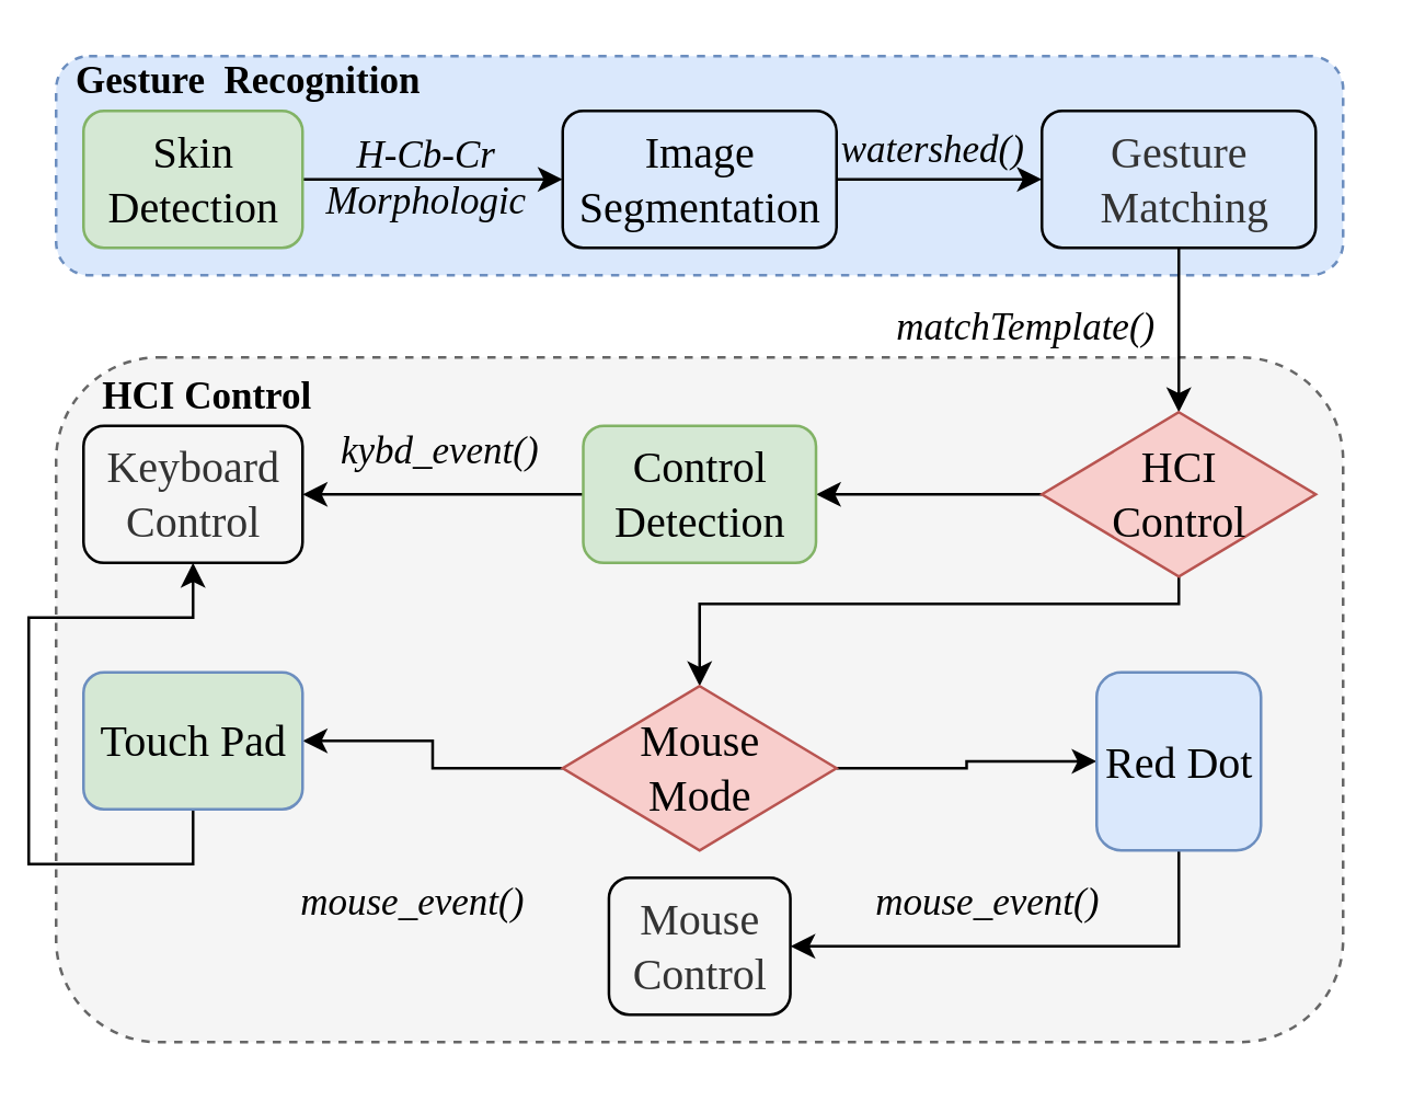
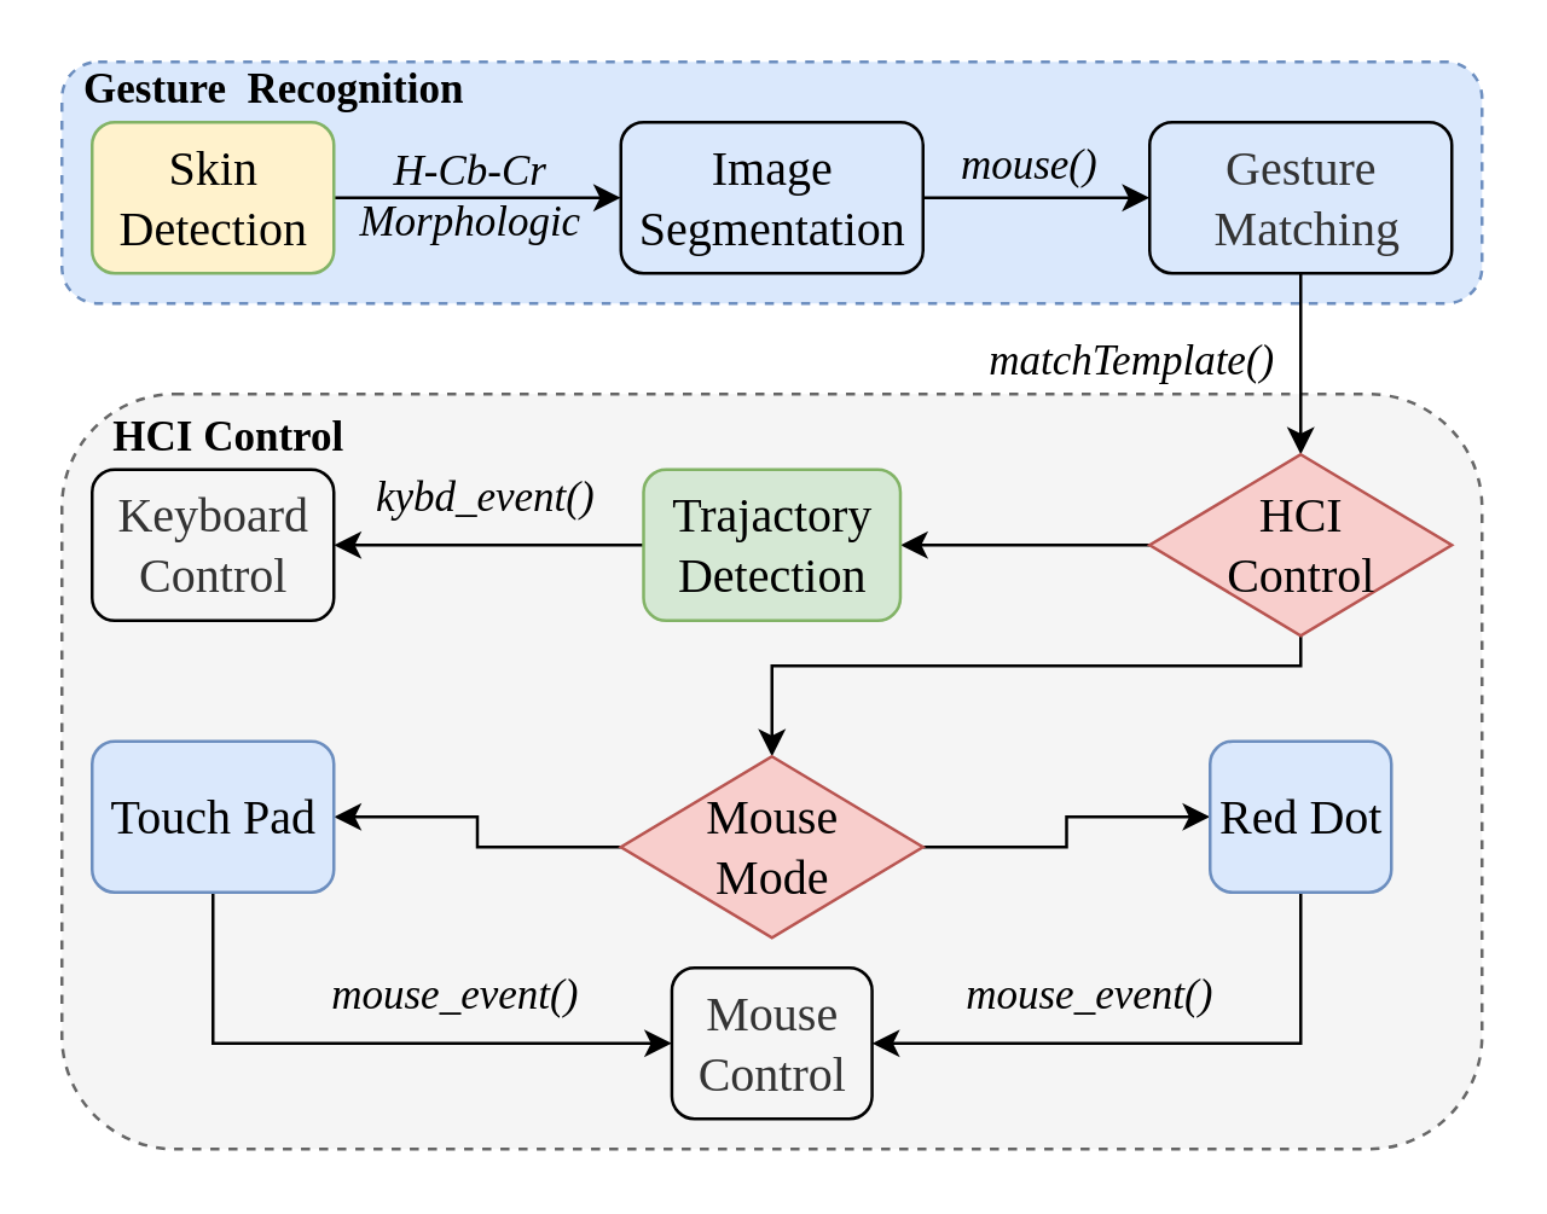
  <mxCell id="0" />
  <mxCell id="1" parent="0" />
  <mxCell id="2" value="" style="rounded=1;whiteSpace=wrap;html=1;shadow=0;glass=0;dashed=1;sketch=0;fontFamily=Times New Roman;fontSize=16;fillColor=#f5f5f5;strokeColor=#666666;fontColor=#333333;" vertex="1" parent="1"><mxGeometry x="20" y="130" width="470" height="250" as="geometry" /></mxCell>
  <mxCell id="3" value="" style="rounded=1;whiteSpace=wrap;html=1;shadow=0;glass=0;sketch=0;fontFamily=Times New Roman;fontSize=16;fillColor=#dae8fc;dashed=1;strokeColor=#6c8ebf;" vertex="1" parent="1"><mxGeometry x="20" y="20" width="470" height="80" as="geometry" /></mxCell>
  <mxCell id="4" value="" style="edgeStyle=orthogonalEdgeStyle;rounded=0;orthogonalLoop=1;jettySize=auto;html=1;fontFamily=Times New Roman;fontSize=14;" edge="1" parent="1" source="5" target="7"><mxGeometry relative="1" as="geometry" /></mxCell>
- <mxCell id="5" value="Skin&lt;br style=&quot;font-size: 16px;&quot;&gt;Detection" style="html=1;dashed=0;whitespace=wrap;fontFamily=Times New Roman;fontSize=16;rounded=1;glass=0;shadow=0;sketch=0;fillColor=#d5e8d4;strokeColor=#82b366;" vertex="1" parent="1"><mxGeometry x="30" y="40" width="80" height="50" as="geometry" /></mxCell>
+ <mxCell id="5" value="Skin&lt;br style=&quot;font-size: 16px;&quot;&gt;Detection" style="html=1;dashed=0;whitespace=wrap;fontFamily=Times New Roman;fontSize=16;rounded=1;glass=0;shadow=0;sketch=0;fillColor=#fff2cc;strokeColor=#82b366;" vertex="1" parent="1"><mxGeometry x="30" y="40" width="80" height="50" as="geometry" /></mxCell>
  <mxCell id="6" value="" style="edgeStyle=orthogonalEdgeStyle;rounded=0;orthogonalLoop=1;jettySize=auto;html=1;fontFamily=Times New Roman;fontSize=14;" edge="1" parent="1" source="7" target="9"><mxGeometry relative="1" as="geometry" /></mxCell>
  <mxCell id="7" value="Image&lt;br style=&quot;font-size: 16px;&quot;&gt;Segmentation" style="html=1;dashed=0;whitespace=wrap;fontFamily=Times New Roman;fontSize=16;glass=0;rounded=1;shadow=0;sketch=0;gradientColor=#ffffff;fillColor=none;" vertex="1" parent="1"><mxGeometry x="205" y="40" width="100" height="50" as="geometry" /></mxCell>
  <mxCell id="8" value="" style="edgeStyle=orthogonalEdgeStyle;rounded=0;orthogonalLoop=1;jettySize=auto;html=1;entryX=0.5;entryY=0;entryDx=0;entryDy=0;fontFamily=Times New Roman;fontSize=14;" edge="1" parent="1" source="9" target="12"><mxGeometry relative="1" as="geometry"><mxPoint x="440" y="140" as="targetPoint" /></mxGeometry></mxCell>
  <mxCell id="9" value="Gesture&lt;br style=&quot;font-size: 16px&quot;&gt;&amp;nbsp;Matching" style="html=1;dashed=0;whitespace=wrap;fontFamily=Times New Roman;fontSize=16;glass=0;rounded=1;shadow=0;sketch=0;fontColor=#333333;fillColor=none;" vertex="1" parent="1"><mxGeometry x="380" y="40" width="100" height="50" as="geometry" /></mxCell>
  <mxCell id="10" value="" style="edgeStyle=orthogonalEdgeStyle;rounded=0;orthogonalLoop=1;jettySize=auto;html=1;fontFamily=Times New Roman;fontSize=14;" edge="1" parent="1" source="12" target="14"><mxGeometry relative="1" as="geometry" /></mxCell>
  <mxCell id="11" value="" style="edgeStyle=orthogonalEdgeStyle;rounded=0;orthogonalLoop=1;jettySize=auto;html=1;fontFamily=Times New Roman;fontSize=14;exitX=0.5;exitY=1;exitDx=0;exitDy=0;entryX=0.5;entryY=0;entryDx=0;entryDy=0;" edge="1" parent="1" source="12" target="21"><mxGeometry relative="1" as="geometry"><Array as="points"><mxPoint x="430" y="220" /><mxPoint x="255" y="220" /></Array></mxGeometry></mxCell>
  <mxCell id="12" value="HCI&lt;br style=&quot;font-size: 16px;&quot;&gt;Control" style="shape=rhombus;html=1;dashed=0;whitespace=wrap;perimeter=rhombusPerimeter;fontFamily=Times New Roman;fontSize=16;rounded=0;shadow=0;sketch=0;fillColor=#f8cecc;strokeColor=#b85450;" vertex="1" parent="1"><mxGeometry x="380" y="150" width="100" height="60" as="geometry" /></mxCell>
  <mxCell id="13" value="" style="edgeStyle=orthogonalEdgeStyle;rounded=0;orthogonalLoop=1;jettySize=auto;html=1;fontFamily=Times New Roman;fontSize=14;" edge="1" parent="1" source="14" target="16"><mxGeometry relative="1" as="geometry" /></mxCell>
- <mxCell id="14" value="Control&lt;br style=&quot;font-size: 16px;&quot;&gt;Detection" style="html=1;dashed=0;whitespace=wrap;fontFamily=Times New Roman;fontSize=16;glass=0;rounded=1;shadow=0;sketch=0;fillColor=#d5e8d4;strokeColor=#82b366;" vertex="1" parent="1"><mxGeometry x="212.5" y="155" width="85" height="50" as="geometry" /></mxCell>
+ <mxCell id="14" value="Trajactory&lt;br style=&quot;font-size: 16px;&quot;&gt;Detection" style="html=1;dashed=0;whitespace=wrap;fontFamily=Times New Roman;fontSize=16;glass=0;rounded=1;shadow=0;sketch=0;fillColor=#d5e8d4;strokeColor=#82b366;" vertex="1" parent="1"><mxGeometry x="212.5" y="155" width="85" height="50" as="geometry" /></mxCell>
  <mxCell id="15" value="H-Cb-Cr&lt;br style=&quot;font-size: 14px;&quot;&gt;&lt;span style=&quot;text-align: left; font-size: 14px;&quot;&gt;Morphologic&lt;/span&gt;" style="text;html=1;align=center;verticalAlign=middle;resizable=0;points=[];autosize=1;strokeColor=none;fontFamily=Times New Roman;fontSize=14;fontStyle=2" vertex="1" parent="1"><mxGeometry x="110" y="45" width="90" height="40" as="geometry" /></mxCell>
  <mxCell id="16" value="Keyboard&lt;br style=&quot;font-size: 16px;&quot;&gt;Control" style="html=1;dashed=0;whitespace=wrap;fontFamily=Times New Roman;fontSize=16;glass=0;rounded=1;shadow=0;sketch=0;fontColor=#333333;fillColor=none;" vertex="1" parent="1"><mxGeometry x="30" y="155" width="80" height="50" as="geometry" /></mxCell>
- <mxCell id="17" value="watershed()" style="text;html=1;align=center;verticalAlign=middle;resizable=0;points=[];autosize=1;strokeColor=none;fontFamily=Times New Roman;fontSize=14;fontStyle=2" vertex="1" parent="1"><mxGeometry x="300" y="45" width="80" height="20" as="geometry" /></mxCell>
+ <mxCell id="17" value="mouse()" style="text;html=1;align=center;verticalAlign=middle;resizable=0;points=[];autosize=1;strokeColor=none;fontFamily=Times New Roman;fontSize=14;fontStyle=2" vertex="1" parent="1"><mxGeometry x="300" y="45" width="80" height="20" as="geometry" /></mxCell>
  <mxCell id="18" value="matchTemplate()" style="text;html=1;align=center;verticalAlign=middle;resizable=0;points=[];autosize=1;strokeColor=none;fontFamily=Times New Roman;fontSize=14;fontStyle=2" vertex="1" parent="1"><mxGeometry x="319" y="110" width="110" height="20" as="geometry" /></mxCell>
  <mxCell id="19" value="" style="edgeStyle=orthogonalEdgeStyle;rounded=0;orthogonalLoop=1;jettySize=auto;html=1;fontFamily=Times New Roman;fontSize=14;" edge="1" parent="1" source="21" target="25"><mxGeometry relative="1" as="geometry" /></mxCell>
  <mxCell id="20" value="" style="edgeStyle=orthogonalEdgeStyle;rounded=0;orthogonalLoop=1;jettySize=auto;html=1;fontFamily=Times New Roman;fontSize=14;" edge="1" parent="1" source="21" target="23"><mxGeometry relative="1" as="geometry" /></mxCell>
  <mxCell id="21" value="Mouse&lt;br style=&quot;font-size: 16px;&quot;&gt;Mode" style="shape=rhombus;html=1;dashed=0;whitespace=wrap;perimeter=rhombusPerimeter;fontFamily=Times New Roman;fontSize=16;fillColor=#f8cecc;strokeColor=#b85450;" vertex="1" parent="1"><mxGeometry x="205" y="250" width="100" height="60" as="geometry" /></mxCell>
- <mxCell id="22" style="edgeStyle=orthogonalEdgeStyle;rounded=0;orthogonalLoop=1;jettySize=auto;html=1;exitX=0.5;exitY=1;exitDx=0;exitDy=0;fontFamily=Times New Roman;fontSize=14;" edge="1" parent="1" source="23" target="16"><mxGeometry relative="1" as="geometry" /></mxCell>
- <mxCell id="23" value="Touch Pad" style="html=1;dashed=0;whitespace=wrap;fontFamily=Times New Roman;fontSize=16;glass=0;rounded=1;shadow=0;sketch=0;fillColor=#d5e8d4;strokeColor=#6c8ebf;" vertex="1" parent="1"><mxGeometry x="30" y="245" width="80" height="50" as="geometry" /></mxCell>
+ <mxCell id="22" style="edgeStyle=orthogonalEdgeStyle;rounded=0;orthogonalLoop=1;jettySize=auto;html=1;entryX=0;entryY=0.5;entryDx=0;entryDy=0;exitX=0.5;exitY=1;exitDx=0;exitDy=0;fontFamily=Times New Roman;fontSize=14;" edge="1" parent="1" source="23" target="26"><mxGeometry relative="1" as="geometry" /></mxCell>
+ <mxCell id="23" value="Touch Pad" style="html=1;dashed=0;whitespace=wrap;fontFamily=Times New Roman;fontSize=16;glass=0;rounded=1;shadow=0;sketch=0;fillColor=#dae8fc;strokeColor=#6c8ebf;" vertex="1" parent="1"><mxGeometry x="30" y="245" width="80" height="50" as="geometry" /></mxCell>
  <mxCell id="24" value="" style="edgeStyle=orthogonalEdgeStyle;rounded=0;orthogonalLoop=1;jettySize=auto;html=1;entryX=1;entryY=0.5;entryDx=0;entryDy=0;fontFamily=Times New Roman;fontSize=14;exitX=0.5;exitY=1;exitDx=0;exitDy=0;" edge="1" parent="1" source="25" target="26"><mxGeometry relative="1" as="geometry" /></mxCell>
- <mxCell id="25" value="Red Dot" style="html=1;dashed=0;whitespace=wrap;fontFamily=Times New Roman;fontSize=16;glass=0;rounded=1;shadow=0;sketch=0;fillColor=#dae8fc;strokeColor=#6c8ebf;" vertex="1" parent="1"><mxGeometry x="400" y="245" width="60" height="65" as="geometry" /></mxCell>
+ <mxCell id="25" value="Red Dot" style="html=1;dashed=0;whitespace=wrap;fontFamily=Times New Roman;fontSize=16;glass=0;rounded=1;shadow=0;sketch=0;fillColor=#dae8fc;strokeColor=#6c8ebf;" vertex="1" parent="1"><mxGeometry x="400" y="245" width="60" height="50" as="geometry" /></mxCell>
  <mxCell id="26" value="Mouse&lt;br style=&quot;font-size: 16px;&quot;&gt;Control" style="html=1;dashed=0;whitespace=wrap;fontFamily=Times New Roman;fontSize=16;glass=0;rounded=1;shadow=0;sketch=0;fontColor=#333333;fillColor=none;" vertex="1" parent="1"><mxGeometry x="221.88" y="320" width="66.25" height="50" as="geometry" /></mxCell>
  <mxCell id="27" value="kybd_event()" style="text;html=1;align=center;verticalAlign=middle;resizable=0;points=[];autosize=1;strokeColor=none;fontSize=14;fontFamily=Times New Roman;fontStyle=2" vertex="1" parent="1"><mxGeometry x="115" y="155" width="90" height="20" as="geometry" /></mxCell>
  <mxCell id="28" value="&lt;i style=&quot;font-size: 14px;&quot;&gt;mouse_event()&lt;/i&gt;" style="text;html=1;align=center;verticalAlign=middle;resizable=0;points=[];autosize=1;strokeColor=none;fontSize=14;fontFamily=Times New Roman;" vertex="1" parent="1"><mxGeometry x="100" y="320" width="100" height="20" as="geometry" /></mxCell>
  <mxCell id="29" value="&lt;i style=&quot;font-size: 14px;&quot;&gt;mouse_event()&lt;/i&gt;" style="text;html=1;align=center;verticalAlign=middle;resizable=0;points=[];autosize=1;strokeColor=none;fontSize=14;fontFamily=Times New Roman;" vertex="1" parent="1"><mxGeometry x="310" y="320" width="100" height="20" as="geometry" /></mxCell>
  <mxCell id="30" value="HCI Control" style="text;html=1;align=center;verticalAlign=middle;resizable=0;points=[];autosize=1;strokeColor=none;fontSize=14;fontFamily=Times New Roman;fontStyle=1" vertex="1" parent="1"><mxGeometry x="30" y="135" width="90" height="20" as="geometry" /></mxCell>
  <mxCell id="31" value="Gesture&amp;nbsp; Recognition" style="text;html=1;align=center;verticalAlign=middle;resizable=0;points=[];autosize=1;strokeColor=none;fontSize=14;fontFamily=Times New Roman;fontStyle=1" vertex="1" parent="1"><mxGeometry x="20" y="20" width="140" height="20" as="geometry" /></mxCell>
